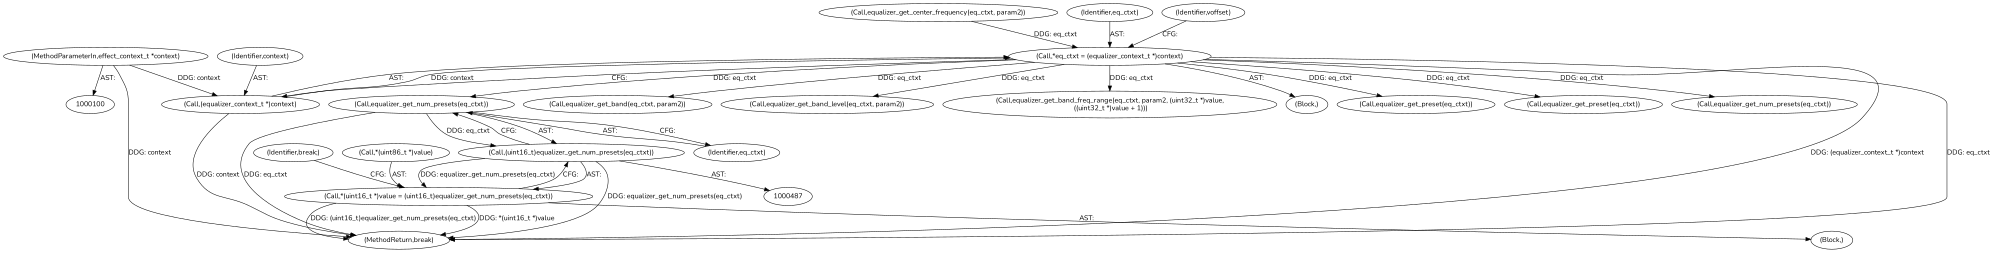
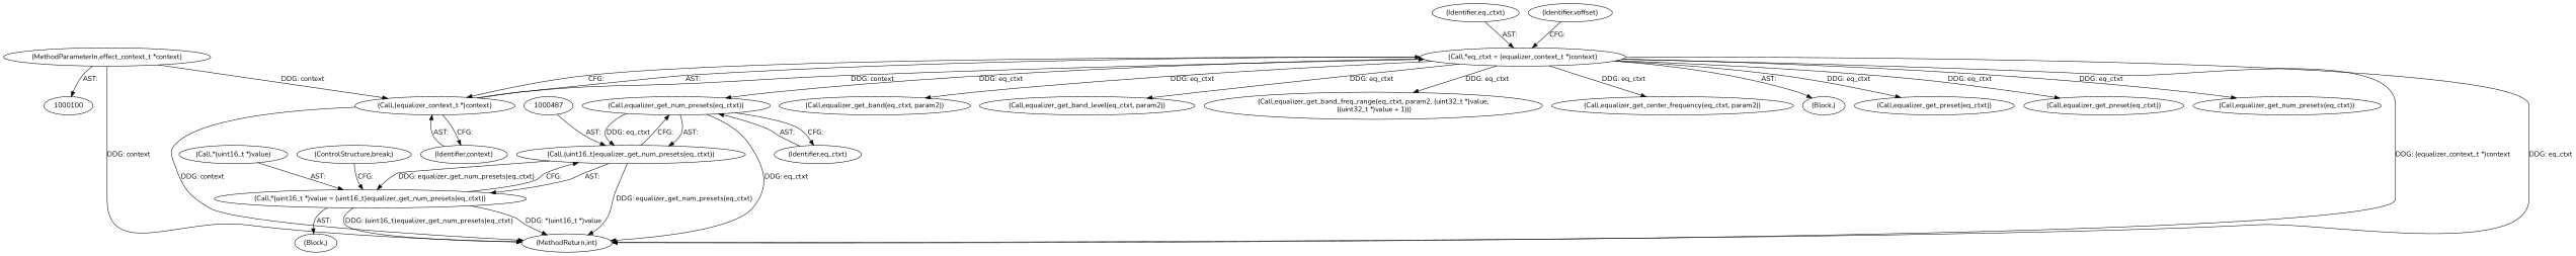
  digraph {
    fontname=Nunito
    node [fontname=Nunito]
    edge [fontname=Nunito]
    n1 [label="(Call,equalizer_get_num_presets(eq_ctxt))"]
    n2 [label="(Call,(uint16_t)equalizer_get_num_presets(eq_ctxt))"]
    n3 [label="(Identifier,eq_ctxt)"]
-   n4 [label="(MethodReturn,break)"]
+   n4 [label="(MethodReturn,int)"]
    n5 [label="(Call,*(uint16_t *)value = (uint16_t)equalizer_get_num_presets(eq_ctxt))"]
    n6 [label="(Call,*eq_ctxt = (equalizer_context_t *)context)"]
    n7 [label="(Call,(equalizer_context_t *)context)"]
    n8 [label="(Call,equalizer_get_band(eq_ctxt, param2))"]
    n9 [label="(Call,equalizer_get_band_level(eq_ctxt, param2))"]
    n10 [label="(Call,equalizer_get_band_freq_range(eq_ctxt, param2, (uint32_t *)value,\n ((uint32_t *)value + 1)))"]
    n11 [label="(Call,equalizer_get_center_frequency(eq_ctxt, param2))"]
    n12 [label="(Block,)"]
    n13 [label="(Call,equalizer_get_preset(eq_ctxt))"]
    n14 [label="(Call,equalizer_get_preset(eq_ctxt))"]
    n15 [label="(Call,equalizer_get_num_presets(eq_ctxt))"]
    n16 [label="(Identifier,context)"]
    n17 [label="(MethodParameterIn,effect_context_t *context)"]
    1000100
    n19 [label="(Block,)"]
    n20 [label="(Identifier,eq_ctxt)"]
-   n21 [label="(Call,*(uint86_t *)value)"]
-   n22 [label="(Identifier,break;)"]
+   n21 [label="(Call,*(uint16_t *)value)"]
+   n22 [label="(ControlStructure,break;)"]
    n23 [label="(Identifier,voffset)"]
    1000487
    n1 -> n2 [label="AST: "]
    n1 -> n2 [label="DDG: eq_ctxt"]
    n1 -> n3 [label="CFG: "]
    n1 -> n4 [label="DDG: eq_ctxt"]
    n2 -> n1 [label="CFG: "]
    n2 -> n4 [label="DDG: equalizer_get_num_presets(eq_ctxt)"]
    n2 -> n5 [label="AST: "]
    n2 -> n5 [label="DDG: equalizer_get_num_presets(eq_ctxt)"]
    n3 -> n1 [label="AST: "]
    n5 -> n2 [label="CFG: "]
    n5 -> n4 [label="DDG: (uint16_t)equalizer_get_num_presets(eq_ctxt)"]
    n5 -> n4 [label="DDG: *(uint16_t *)value"]
    n5 -> n19 [label="AST: "]
    n6 -> n1 [label="DDG: eq_ctxt"]
    n6 -> n4 [label="DDG: (equalizer_context_t *)context"]
    n6 -> n4 [label="DDG: eq_ctxt"]
    n6 -> n7 [label="CFG: "]
    n6 -> n8 [label="DDG: eq_ctxt"]
    n6 -> n9 [label="DDG: eq_ctxt"]
    n6 -> n10 [label="DDG: eq_ctxt"]
-   n11 -> n6 [label="DDG: eq_ctxt"]
+   n6 -> n11 [label="DDG: eq_ctxt"]
    n6 -> n12 [label="AST: "]
    n6 -> n13 [label="DDG: eq_ctxt"]
    n6 -> n14 [label="DDG: eq_ctxt"]
    n6 -> n15 [label="DDG: eq_ctxt"]
    n7 -> n4 [label="DDG: context"]
    n7 -> n6 [label="AST: "]
    n7 -> n6 [label="DDG: context"]
+   n7 -> n16 [label="CFG: "]
    n16 -> n7 [label="AST: "]
    n17 -> n4 [label="DDG: context"]
    n17 -> n7 [label="DDG: context"]
    n17 -> 1000100 [label="AST: "]
    n20 -> n6 [label="AST: "]
    n21 -> n5 [label="AST: "]
    n22 -> n5 [label="CFG: "]
    n23 -> n6 [label="CFG: "]
-   n2 -> 1000487 [label="AST: "]
+   1000487 -> n2 [label="AST: "]
  }
